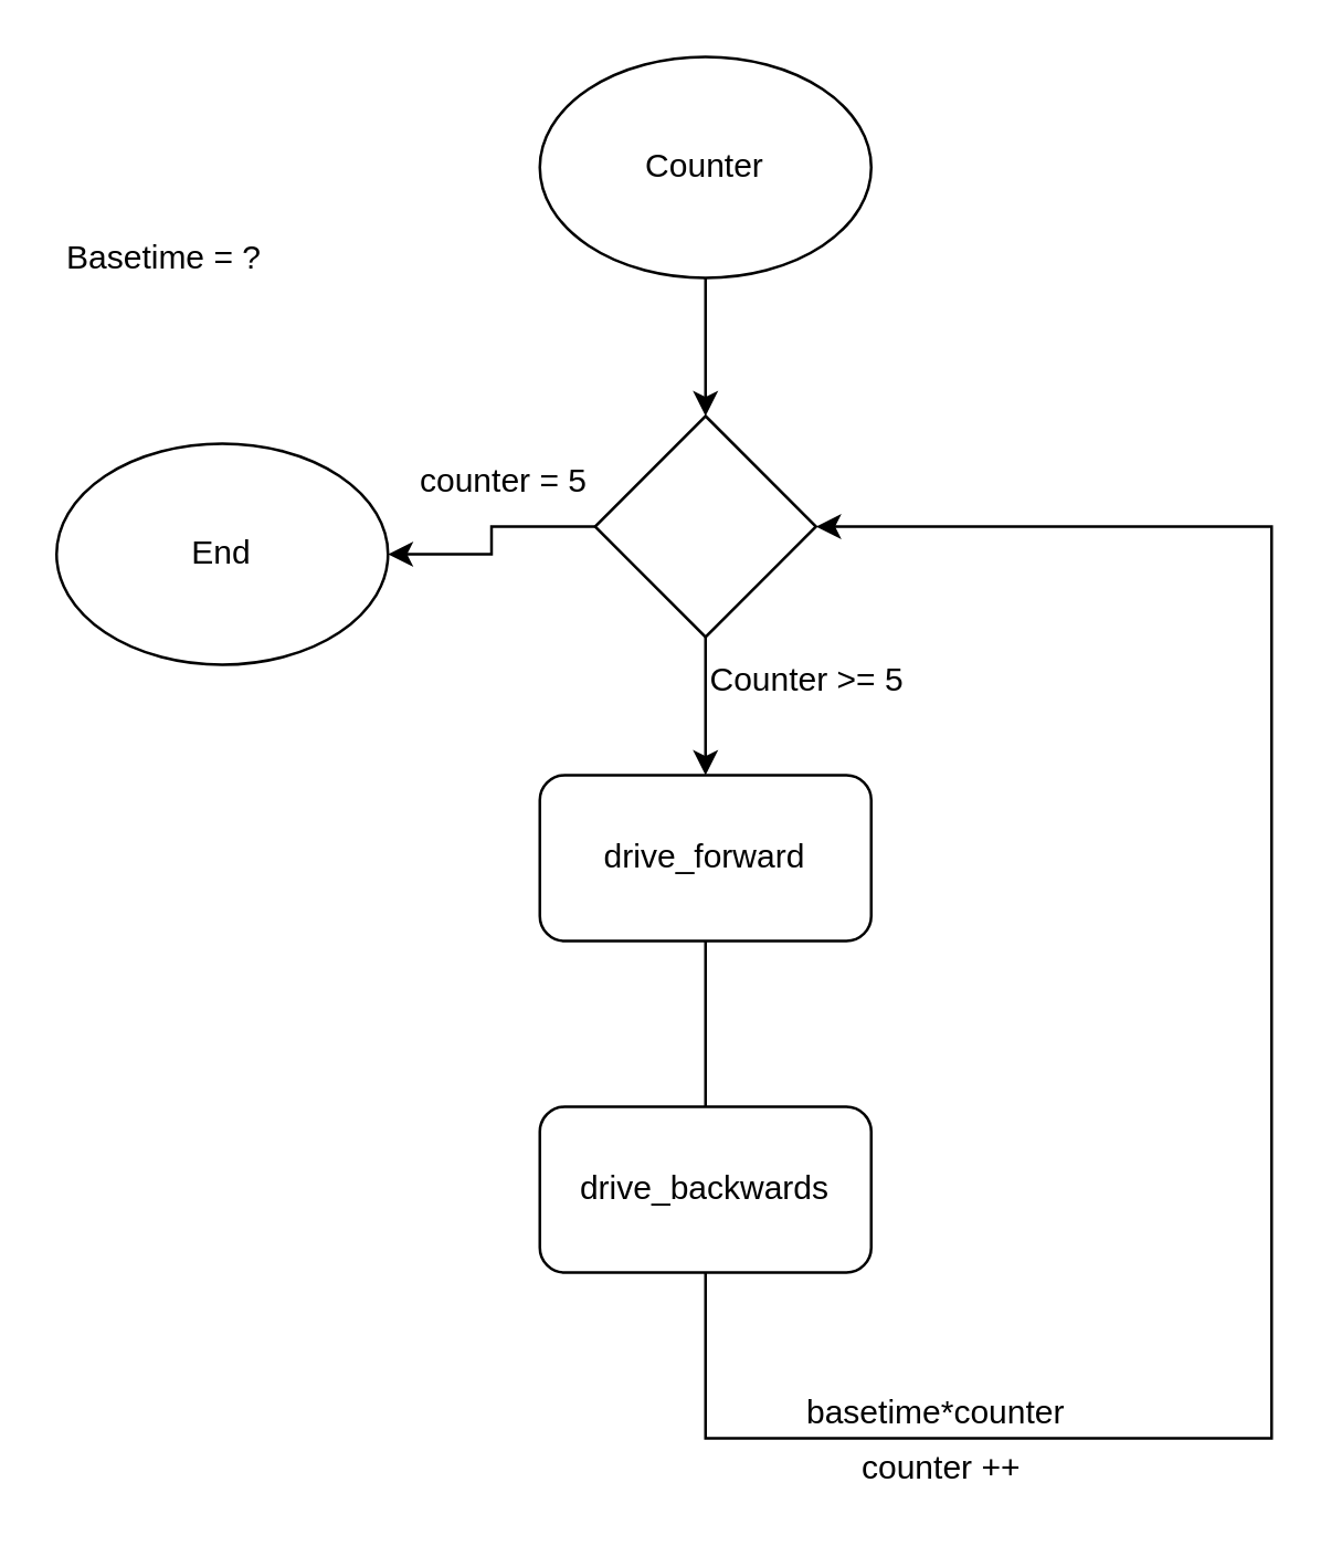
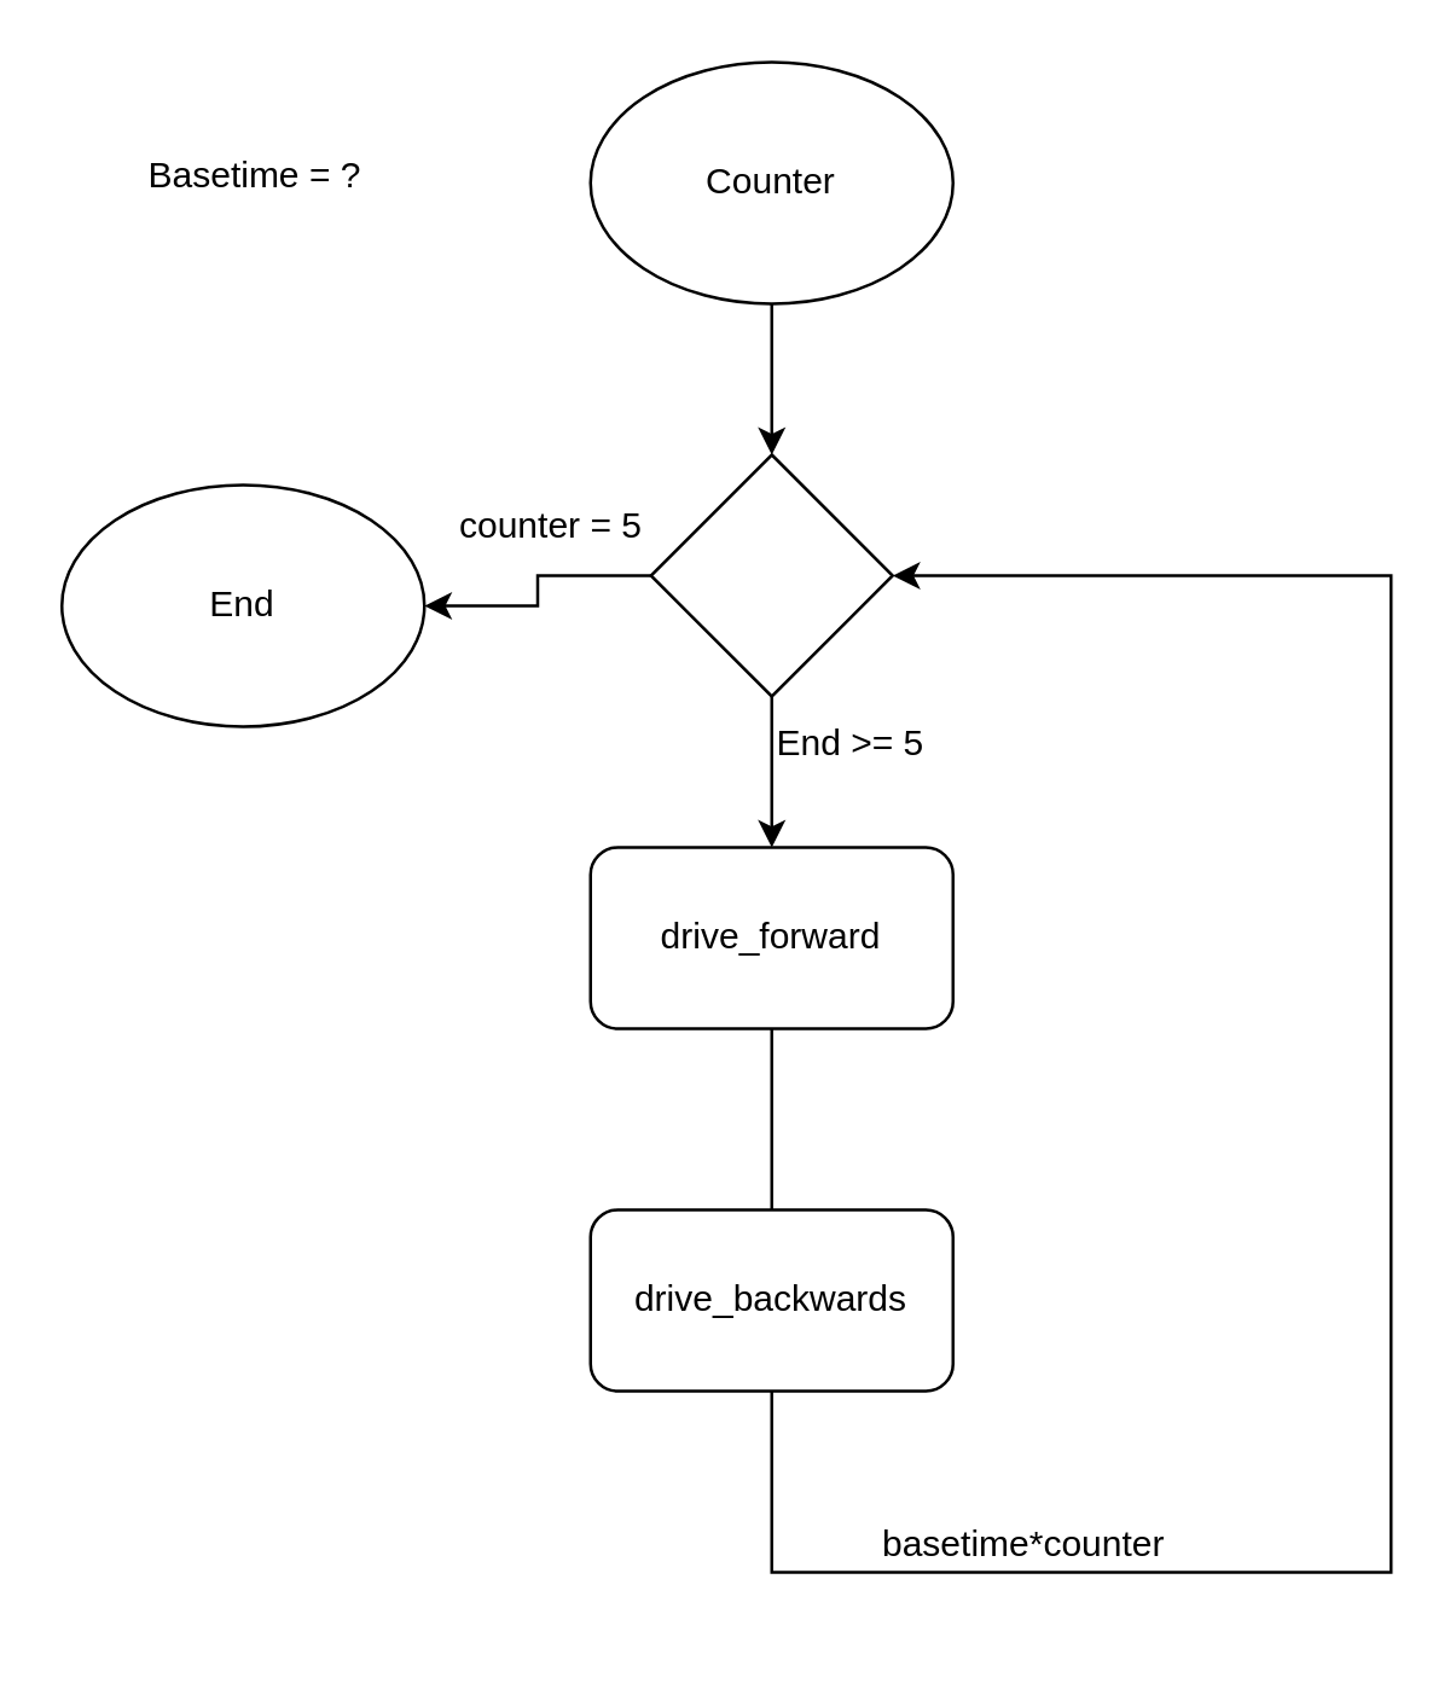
  <mxCell id="0" />
  <mxCell id="1" parent="0" />
  <mxCell id="2" style="edgeStyle=orthogonalEdgeStyle;rounded=0;orthogonalLoop=1;jettySize=auto;html=1;entryX=0.5;entryY=0;entryDx=0;entryDy=0;" edge="1" parent="1" source="3" target="6"><mxGeometry relative="1" as="geometry" /></mxCell>
  <mxCell id="3" value="Counter" style="ellipse;whiteSpace=wrap;html=1;" vertex="1" parent="1"><mxGeometry x="195" y="20" width="120" height="80" as="geometry" /></mxCell>
  <mxCell id="4" style="edgeStyle=orthogonalEdgeStyle;rounded=0;orthogonalLoop=1;jettySize=auto;html=1;exitX=0;exitY=0.5;exitDx=0;exitDy=0;entryX=1;entryY=0.5;entryDx=0;entryDy=0;" edge="1" parent="1" source="6" target="11"><mxGeometry relative="1" as="geometry" /></mxCell>
  <mxCell id="5" style="edgeStyle=orthogonalEdgeStyle;rounded=0;orthogonalLoop=1;jettySize=auto;html=1;exitX=0.5;exitY=1;exitDx=0;exitDy=0;entryX=0.5;entryY=0;entryDx=0;entryDy=0;" edge="1" parent="1" source="6" target="8"><mxGeometry relative="1" as="geometry" /></mxCell>
  <mxCell id="6" value="" style="rhombus;whiteSpace=wrap;html=1;" vertex="1" parent="1"><mxGeometry x="215" y="150" width="80" height="80" as="geometry" /></mxCell>
  <mxCell id="7" style="edgeStyle=orthogonalEdgeStyle;rounded=0;orthogonalLoop=1;jettySize=auto;html=1;exitX=0.5;exitY=1;exitDx=0;exitDy=0;entryX=0.5;entryY=0;entryDx=0;entryDy=0;endArrow=none;" edge="1" parent="1" source="8" target="10"><mxGeometry relative="1" as="geometry" /></mxCell>
  <mxCell id="8" value="drive_forward" style="rounded=1;whiteSpace=wrap;html=1;" vertex="1" parent="1"><mxGeometry x="195" y="280" width="120" height="60" as="geometry" /></mxCell>
  <mxCell id="9" style="edgeStyle=orthogonalEdgeStyle;rounded=0;orthogonalLoop=1;jettySize=auto;html=1;exitX=0.5;exitY=1;exitDx=0;exitDy=0;entryX=1;entryY=0.5;entryDx=0;entryDy=0;" edge="1" parent="1" source="10" target="6"><mxGeometry relative="1" as="geometry"><Array as="points"><mxPoint x="255" y="520" /><mxPoint x="460" y="520" /><mxPoint x="460" y="190" /></Array></mxGeometry></mxCell>
  <mxCell id="10" value="drive_backwards" style="rounded=1;whiteSpace=wrap;html=1;" vertex="1" parent="1"><mxGeometry x="195" y="400" width="120" height="60" as="geometry" /></mxCell>
  <mxCell id="11" value="End" style="ellipse;whiteSpace=wrap;html=1;" vertex="1" parent="1"><mxGeometry x="20" y="160" width="120" height="80" as="geometry" /></mxCell>
- <mxCell id="12" value="counter ++" style="text;html=1;resizable=0;points=[];autosize=1;align=left;verticalAlign=top;spacingTop=-4;" vertex="1" parent="1"><mxGeometry x="310" y="521" width="70" height="20" as="geometry" /></mxCell>
  <mxCell id="13" value="basetime*counter" style="text;html=1;resizable=0;points=[];autosize=1;align=left;verticalAlign=top;spacingTop=-4;" vertex="1" parent="1"><mxGeometry x="290" y="501" width="110" height="20" as="geometry" /></mxCell>
  <mxCell id="14" value="counter = 5" style="text;html=1;resizable=0;points=[];autosize=1;align=left;verticalAlign=top;spacingTop=-4;" vertex="1" parent="1"><mxGeometry x="150" y="164" width="80" height="20" as="geometry" /></mxCell>
- <mxCell id="15" value="Basetime = ?" style="text;html=1;resizable=0;points=[];autosize=1;align=left;verticalAlign=top;spacingTop=-4;" vertex="1" parent="1"><mxGeometry x="22" y="83" width="90" height="20" as="geometry" /></mxCell>
- <mxCell id="16" value="Counter &amp;gt;= 5" style="text;html=1;resizable=0;points=[];autosize=1;align=left;verticalAlign=top;spacingTop=-4;" vertex="1" parent="1"><mxGeometry x="255" y="236" width="90" height="20" as="geometry" /></mxCell>
+ <mxCell id="15" value="Basetime = ?" style="text;html=1;resizable=0;points=[];autosize=1;align=left;verticalAlign=top;spacingTop=-4;" vertex="1" parent="1"><mxGeometry x="47" y="48" width="90" height="20" as="geometry" /></mxCell>
+ <mxCell id="16" value="End &amp;gt;= 5" style="text;html=1;resizable=0;points=[];autosize=1;align=left;verticalAlign=top;spacingTop=-4;" vertex="1" parent="1"><mxGeometry x="255" y="236" width="90" height="20" as="geometry" /></mxCell>
